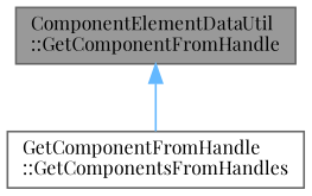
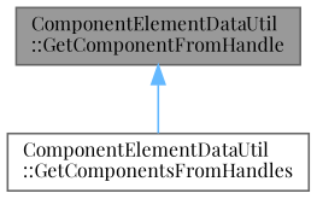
  digraph {
    rankdir=TB
    fontname="Playfair Display"
    node [fontname="Playfair Display" fontsize=10 shape=box style=filled]
    n1 [color=gray40 fillcolor=grey60 fontcolor=black height=0.2 label="ComponentElementDataUtil\l::GetComponentFromHandle" width=0.4]
-   n2 [color=grey40 fillcolor=white height=0.2 label="GetComponentFromHandle\l::GetComponentsFromHandles" width=0.4]
+   n2 [color=grey40 fillcolor=white height=0.2 label="ComponentElementDataUtil\l::GetComponentsFromHandles" width=0.4]
    n1 -> n2 [color=steelblue1 dir=back fontname="Playfair Display" fontsize=10 labelfontname=Helvetica labelfontsize=10 style=solid]
  }
